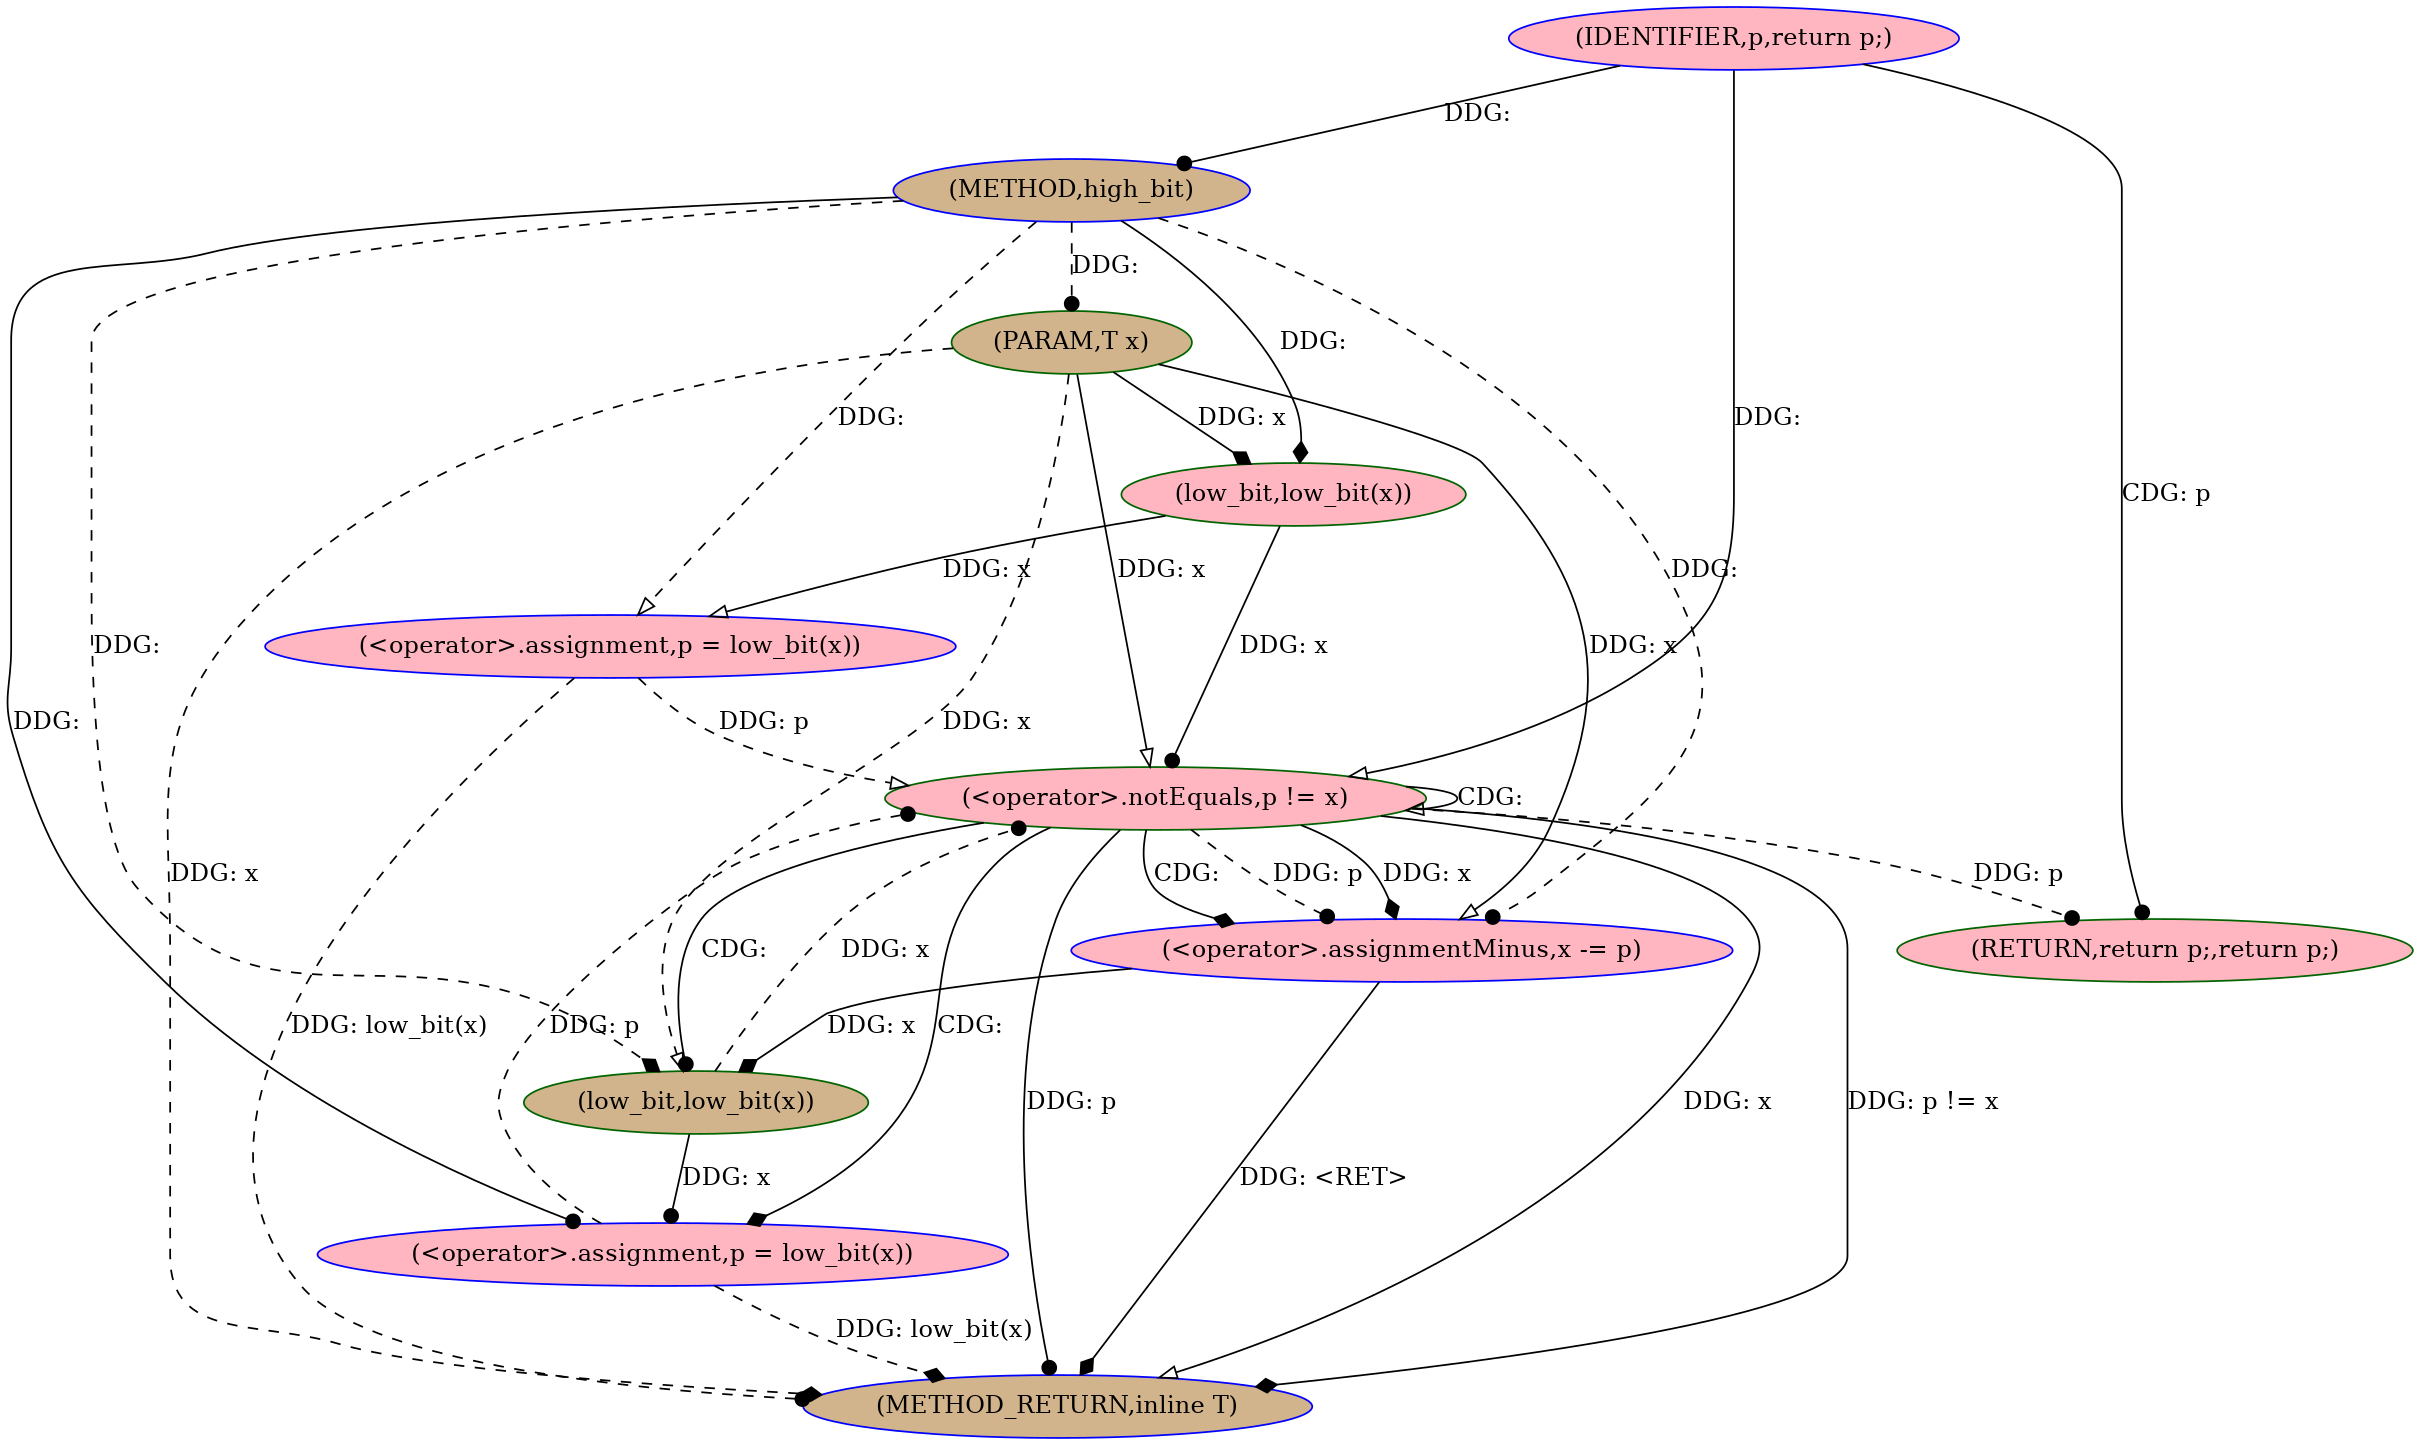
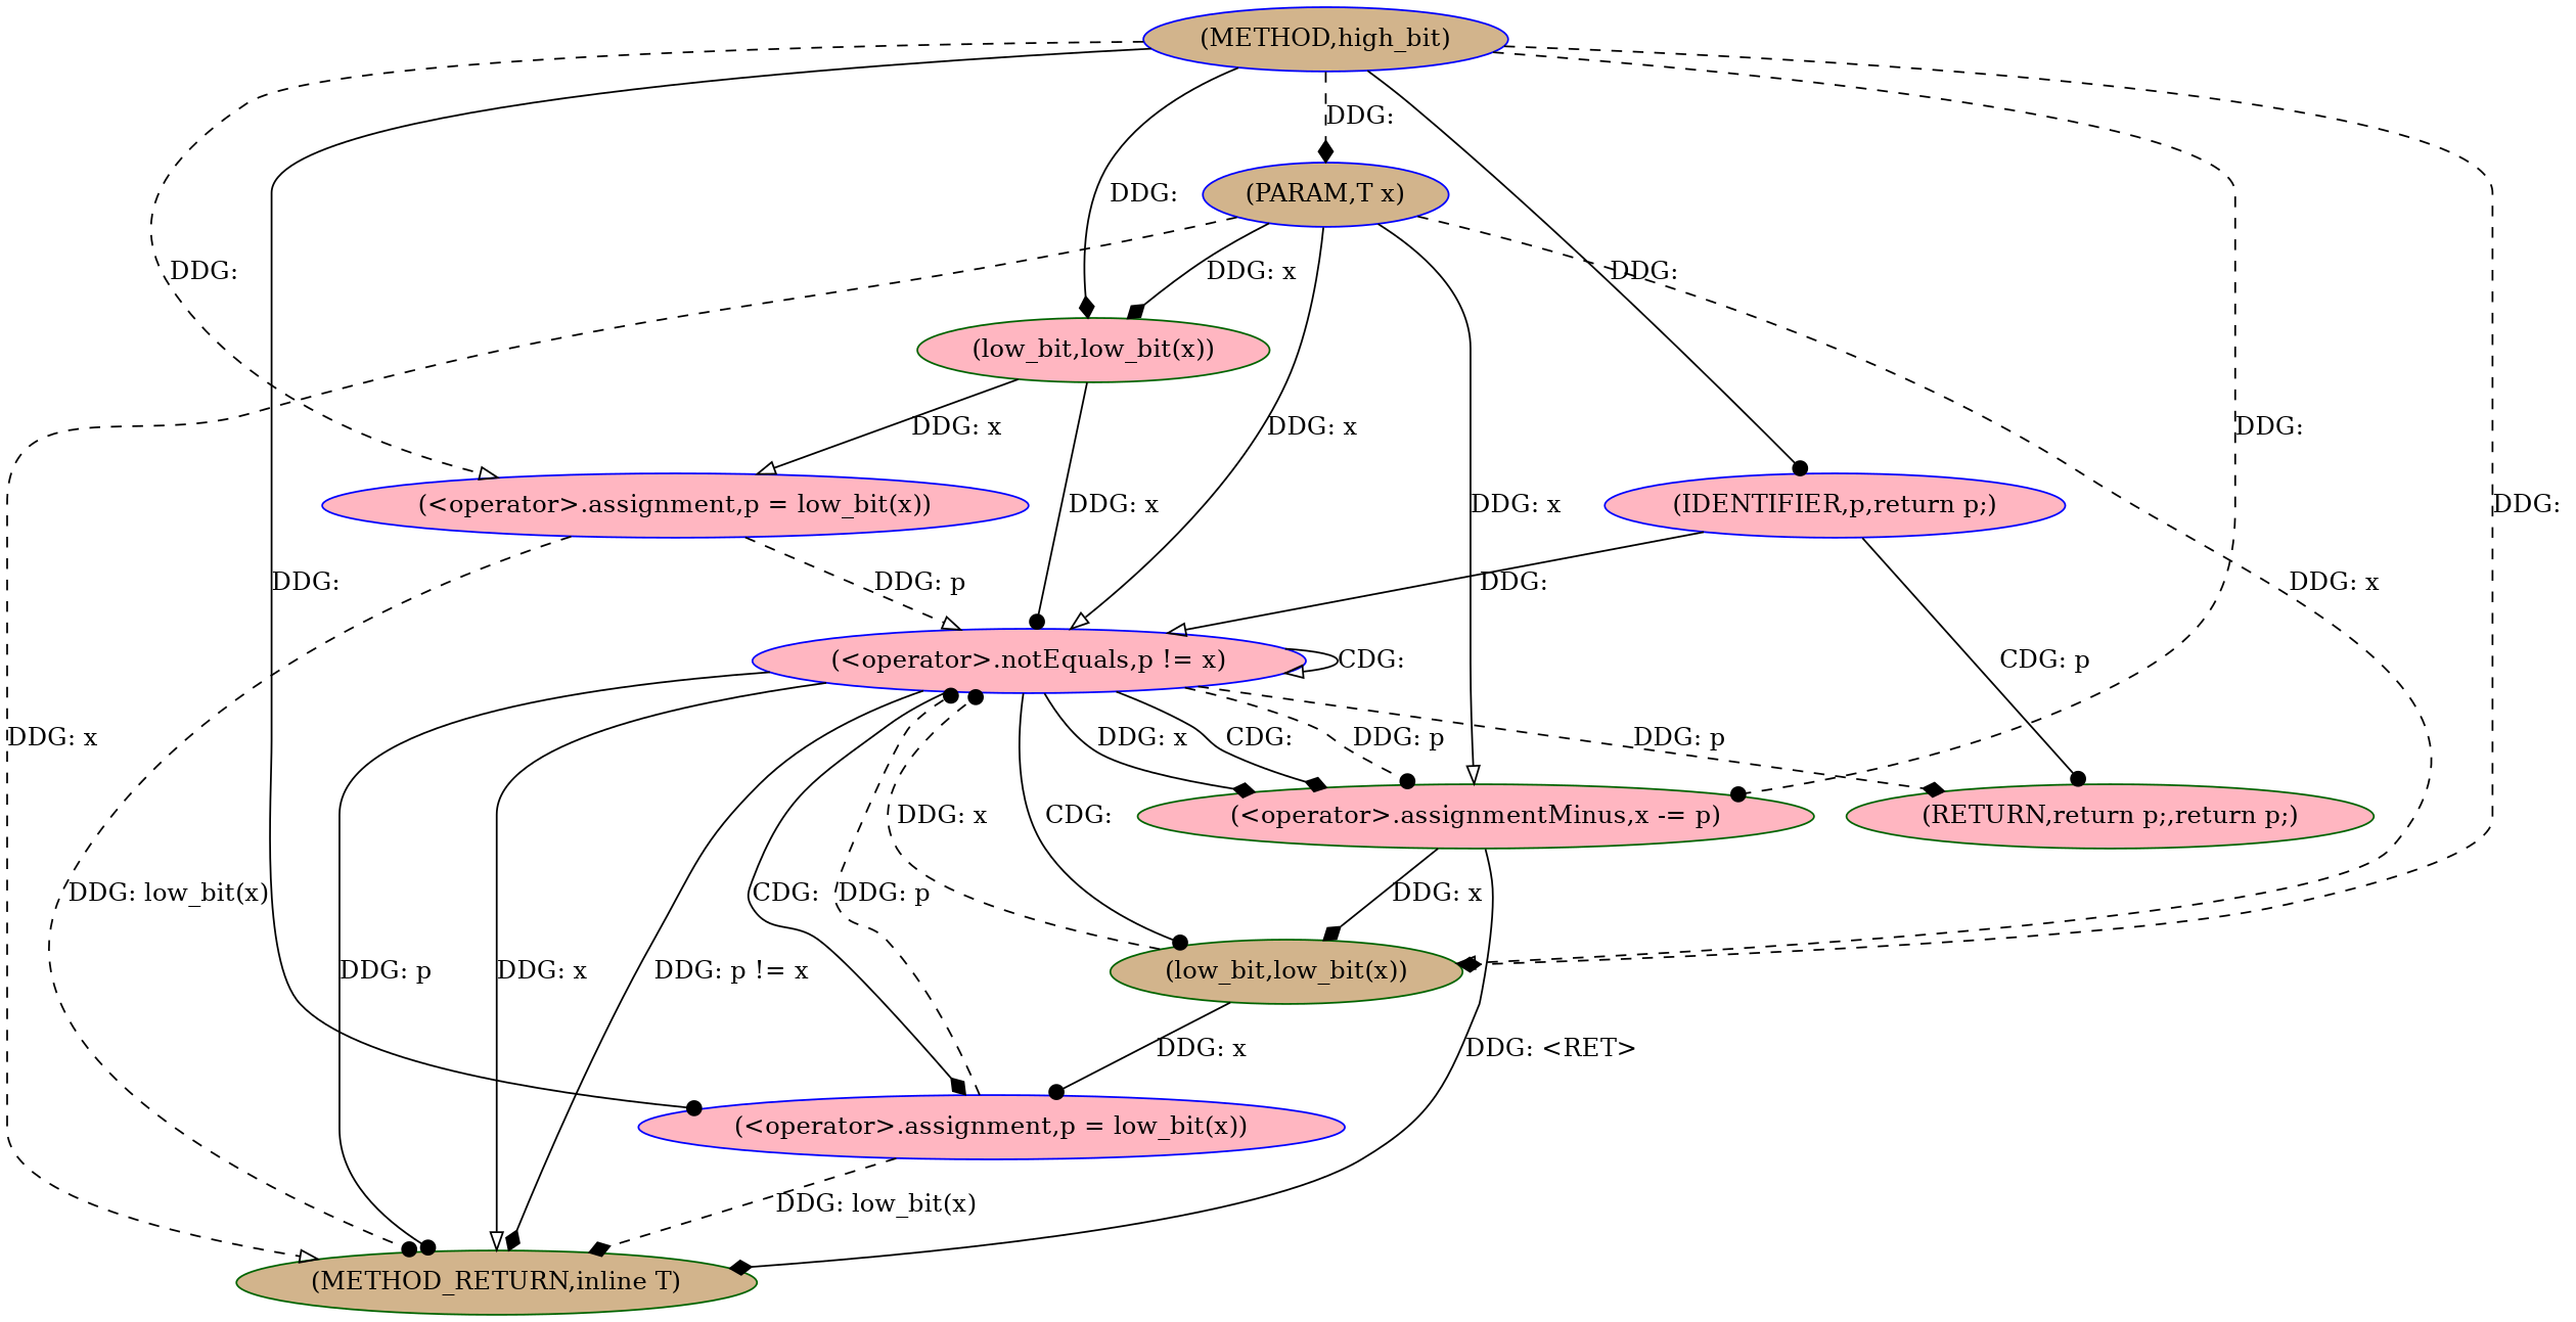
  digraph {
    node [color=blue fillcolor=lightpink style=filled]
    edge [arrowhead=dot style=solid]
    n1 [fillcolor=tan label="(METHOD,high_bit)"]
-   n2 [color=darkgreen fillcolor=tan label="(PARAM,T x)"]
+   n2 [fillcolor=tan label="(PARAM,T x)"]
    n3 [label="(<operator>.assignment,p = low_bit(x))"]
    n4 [label="(IDENTIFIER,p,return p;)"]
    n5 [color=darkgreen label="(low_bit,low_bit(x))"]
-   n6 [label="(<operator>.assignmentMinus,x -= p)"]
+   n6 [color=darkgreen label="(<operator>.assignmentMinus,x -= p)"]
    n7 [label="(<operator>.assignment,p = low_bit(x))"]
    n8 [color=darkgreen fillcolor=tan label="(low_bit,low_bit(x))"]
-   n9 [color=darkgreen label="(<operator>.notEquals,p != x)"]
-   n10 [fillcolor=tan label="(METHOD_RETURN,inline T)"]
+   n9 [label="(<operator>.notEquals,p != x)"]
+   n10 [color=darkgreen fillcolor=tan label="(METHOD_RETURN,inline T)"]
    n11 [color=darkgreen label="(RETURN,return p;,return p;)"]
-   n1 -> n2 [label="DDG: " style=dashed]
+   n1 -> n2 [arrowhead=diamond label="DDG: " style=dashed]
    n1 -> n3 [arrowhead=onormal label="DDG: " style=dashed]
-   n4 -> n1 [label="DDG: "]
+   n1 -> n4 [label="DDG: "]
    n1 -> n5 [arrowhead=diamond label="DDG: "]
    n1 -> n6 [label="DDG: " style=dashed]
    n1 -> n7 [label="DDG: "]
    n1 -> n8 [arrowhead=diamond label="DDG: " style=dashed]
    n2 -> n5 [arrowhead=diamond label="DDG: x"]
    n2 -> n6 [arrowhead=onormal label="DDG: x"]
    n2 -> n8 [arrowhead=onormal label="DDG: x" style=dashed]
    n2 -> n9 [arrowhead=onormal label="DDG: x"]
-   n2 -> n10 [arrowhead=diamond label="DDG: x" style=dashed]
+   n2 -> n10 [arrowhead=onormal label="DDG: x" style=dashed]
    n3 -> n9 [arrowhead=onormal label="DDG: p" style=dashed]
    n3 -> n10 [label="DDG: low_bit(x)" style=dashed]
    n4 -> n9 [arrowhead=onormal label="DDG: "]
    n4 -> n11 [label="CDG: p"]
    n5 -> n3 [arrowhead=onormal label="DDG: x"]
    n5 -> n9 [label="DDG: x"]
    n6 -> n8 [arrowhead=diamond label="DDG: x"]
    n6 -> n10 [arrowhead=diamond label="DDG: <RET>"]
    n7 -> n9 [label="DDG: p" style=dashed]
    n7 -> n10 [arrowhead=diamond label="DDG: low_bit(x)" style=dashed]
    n8 -> n7 [label="DDG: x"]
    n8 -> n9 [label="DDG: x" style=dashed]
    n9 -> n6 [label="DDG: p" style=dashed]
    n9 -> n6 [arrowhead=diamond label="DDG: x"]
    n9 -> n6 [arrowhead=diamond label="CDG: "]
    n9 -> n7 [arrowhead=diamond label="CDG: "]
    n9 -> n8 [label="CDG: "]
    n9 -> n9 [arrowhead=onormal label="CDG: "]
    n9 -> n10 [label="DDG: p"]
    n9 -> n10 [arrowhead=onormal label="DDG: x"]
    n9 -> n10 [arrowhead=diamond label="DDG: p != x"]
-   n9 -> n11 [label="DDG: p" style=dashed]
+   n9 -> n11 [arrowhead=diamond label="DDG: p" style=dashed]
  }
